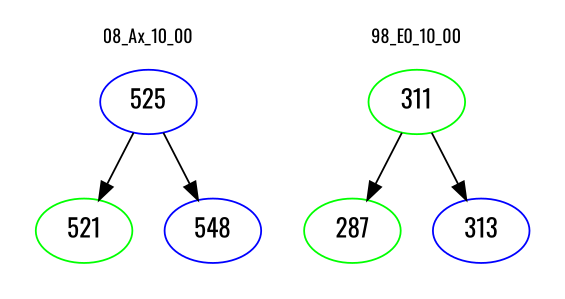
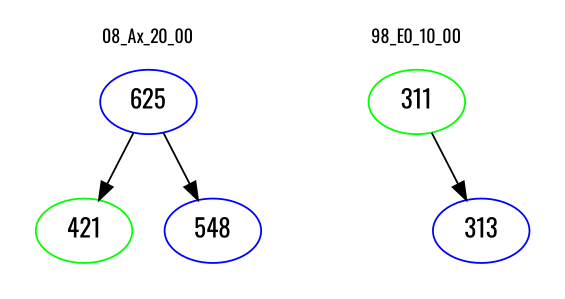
  digraph {
    fontname=Oswald
    node [color=blue fontname=Oswald]
    edge [color=black fontname=Oswald]
-   n1 [label=525]
-   n2 [color=green label=521]
+   n1 [label=625]
+   n2 [color=green label=421]
    n3 [label=548]
    n4 [color=green label=311]
-   n5 [color=green label=287]
    n6 [label=313]
    subgraph cluster_1 {
      color=white
      fontsize=10
-     label="08_Ax_10_00"
+     label="08_Ax_20_00"
      n1
      n2
      n3
    }
    subgraph cluster_2 {
      color=white
      fontsize=10
      label="98_E0_10_00"
      n4
-     n5
      n6
    }
    n1 -> n2
    n1 -> n3
-   n4 -> n5
    n4 -> n6
  }
